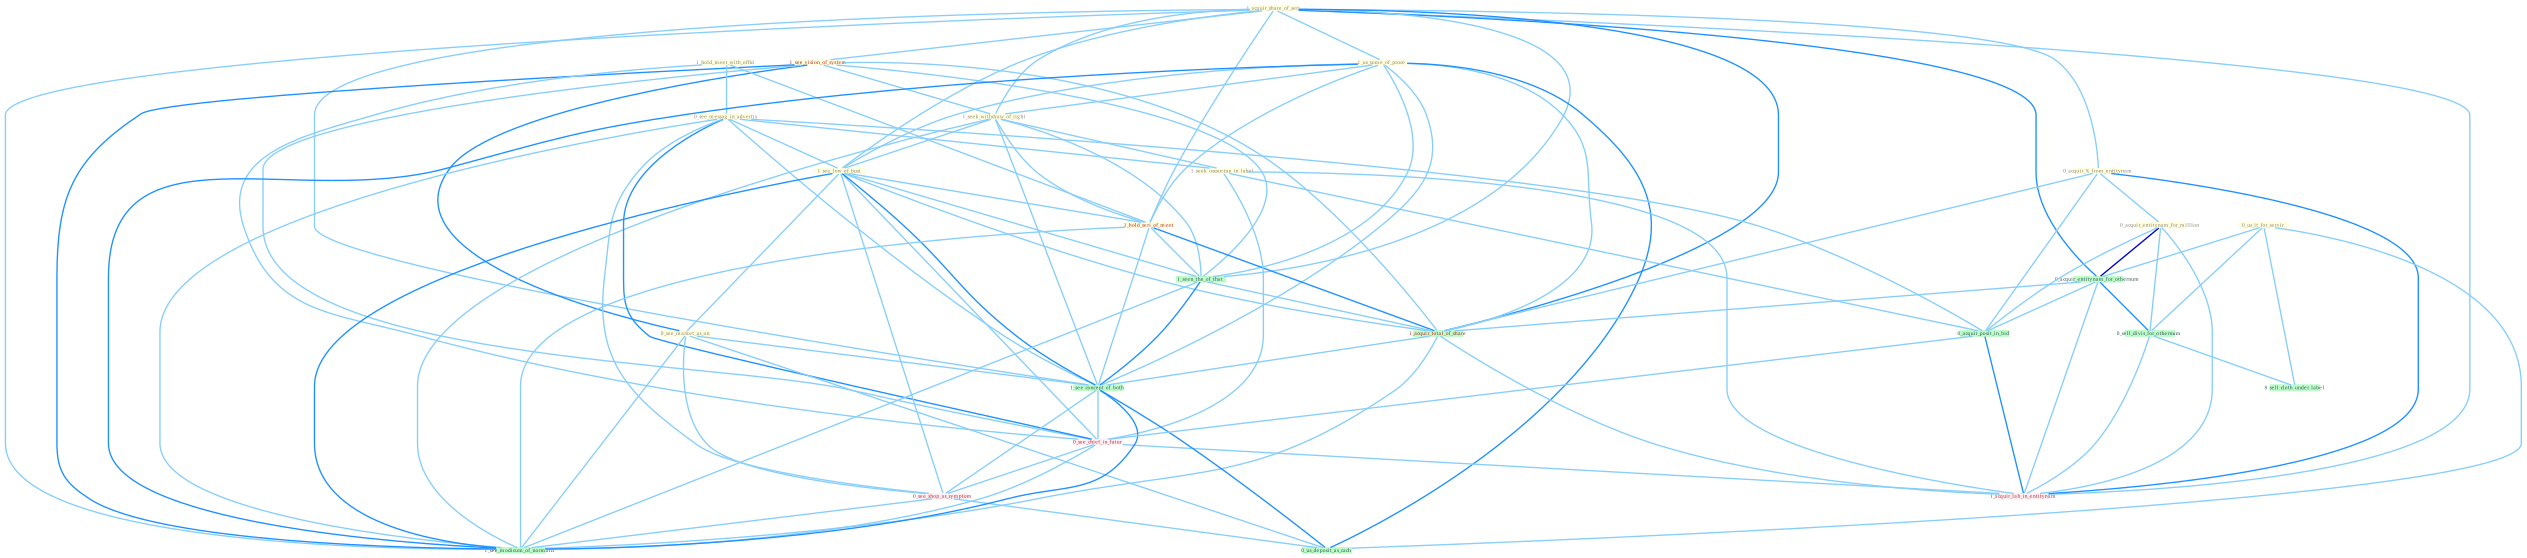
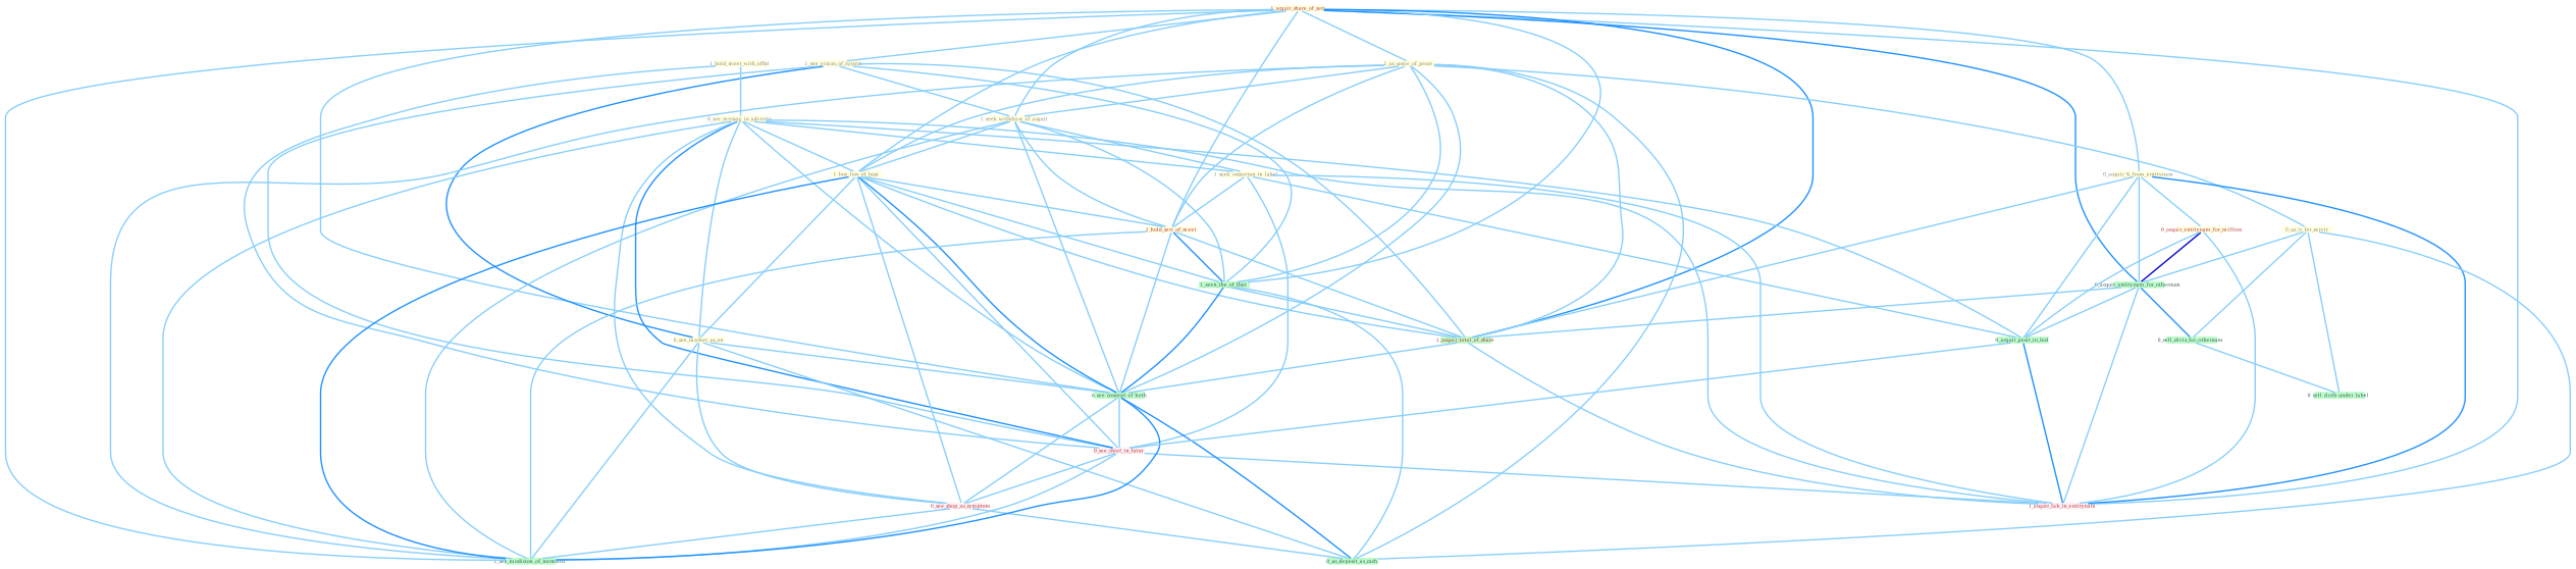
  graph {
    fontname="PT Serif"
    node [color="#ffffe0" fixedsize=true fontcolor="#8b7d6b" fontname="PT Serif" fontsize=4 shape=polygon style=filled]
    edge [color="#87cefa" fontname="PT Serif" w=1]
-   "1_acquir_share_of_seri " [height=.06 width=.5]
-   "1_see_vision_of_system " [fontcolor="#b22222" height=.06 width=.5]
+   "1_acquir_share_of_seri " [fontcolor="#b22222" height=.06 width=.5]
+   "1_see_vision_of_system " [height=.06 width=.5]
    "1_hold_meet_with_offici " [height=.06 width=.5]
    "1_us_some_of_proce " [height=.06 width=.5]
    "0_acquir_%_from_entitynam " [height=.06 width=.5]
-   "1_seek_withdraw_of_right " [height=.06 width=.5]
+   "1_seek_withdraw_of_right " [height=.06 width=.5 label="1_seek_withdraw_of_acquir"]
    "0_see_messag_in_advertis " [height=.06 width=.5]
    "0_us_it_for_servic " [height=.06 width=.5]
-   "1_see_low_of_busi " [height=.06 width=.5]
+   "1_see_low_of_busi " [height=.06 width=.5 label="1_low_low_of_busi"]
    "1_hold_seri_of_meet " [fontcolor="#b22222" height=.06 width=.5]
-   "0_acquir_entitynam_for_million " [height=.06 width=.5]
+   "0_acquir_entitynam_for_million " [fontcolor="#b22222" height=.06 width=.5]
    n12 [height=.06 label="1_seek_opportun_in_label" width=.5]
    "0_see_market_as_on " [height=.06 width=.5]
    "0_see_chief_in_futur " [color="#fff0f5" fontcolor="#b22222" height=.06 width=.5]
    "0_see_shop_as_symptom " [color="#fff0f5" fontcolor="#b22222" height=.06 width=.5]
    "1_acquir_lab_in_entitynam " [color="#fff0f5" fontcolor="#b22222" height=.06 width=.5]
    "0_acquir_entitynam_for_othernum " [color="#BDFCC9" fontcolor="#2f4f4f" height=.06 width=.5]
    "1_seen_the_of_that " [color="#BDFCC9" fontcolor="#2f4f4f" height=.06 width=.5]
    "1_acquir_total_of_share " [color="#BDFCC9" fontcolor="#b22222" height=.06 width=.5]
-   "1_see_concept_of_both " [color="#BDFCC9" fontcolor="#2f4f4f" height=.06 width=.5]
+   "1_see_concept_of_both " [color="#BDFCC9" fontcolor="#2f4f4f" height=.06 width=.5 label="6_see_concept_of_both"]
    "1_see_modicum_of_normalci " [color="#BDFCC9" fontcolor="#2f4f4f" height=.06 width=.5]
    "0_us_deposit_as_cach " [color="#BDFCC9" fontcolor="#2f4f4f" height=.06 width=.5]
    "0_acquir_posit_in_bid " [color="#BDFCC9" fontcolor="#2f4f4f" height=.06 width=.5]
    "0_sell_divis_for_othernum " [color="#BDFCC9" fontcolor="#2f4f4f" height=.06 width=.5]
-   "0_sell_cloth_under_label " [color="#BDFCC9" fontcolor="#2f4f4f" height=.06 width=.5 label="8_sell_cloth_under_label"]
+   "0_sell_cloth_under_label " [color="#BDFCC9" fontcolor="#2f4f4f" height=.06 width=.5]
    subgraph sub_1 {
      "1_acquir_share_of_seri "
      "1_see_vision_of_system "
      "1_hold_meet_with_offici "
      "1_us_some_of_proce "
      "0_acquir_%_from_entitynam "
      "1_seek_withdraw_of_right "
      "0_see_messag_in_advertis "
      "0_us_it_for_servic "
      "1_see_low_of_busi "
      "1_hold_seri_of_meet "
      "0_acquir_entitynam_for_million "
      n12
      "0_see_market_as_on "
    }
    subgraph sub_2 {
      "0_see_chief_in_futur "
      "0_see_shop_as_symptom "
      "1_acquir_lab_in_entitynam "
    }
    "1_acquir_share_of_seri " -- "1_see_vision_of_system "
    "1_acquir_share_of_seri " -- "1_us_some_of_proce "
    "1_acquir_share_of_seri " -- "0_acquir_%_from_entitynam "
    "1_acquir_share_of_seri " -- "1_seek_withdraw_of_right "
    "1_acquir_share_of_seri " -- "1_see_low_of_busi "
    "1_acquir_share_of_seri " -- "1_hold_seri_of_meet "
    "1_acquir_share_of_seri " -- "1_acquir_lab_in_entitynam "
    "1_acquir_share_of_seri " -- "0_acquir_entitynam_for_othernum " [color="#1e90ff"]
    "1_acquir_share_of_seri " -- "1_seen_the_of_that "
    "1_acquir_share_of_seri " -- "1_acquir_total_of_share " [color="#1e90ff" w=2]
    "1_acquir_share_of_seri " -- "1_see_concept_of_both "
    "1_acquir_share_of_seri " -- "1_see_modicum_of_normalci "
    "1_see_vision_of_system " -- "1_seek_withdraw_of_right "
    "1_see_vision_of_system " -- "0_see_market_as_on " [color="#1e90ff"]
    "1_see_vision_of_system " -- "0_see_chief_in_futur "
    "1_see_vision_of_system " -- "1_seen_the_of_that "
    "1_see_vision_of_system " -- "1_acquir_total_of_share "
-   "1_see_vision_of_system " -- "1_see_modicum_of_normalci " [color="#1e90ff" w=2]
    "1_hold_meet_with_offici " -- "0_see_messag_in_advertis "
-   "1_hold_meet_with_offici " -- "1_hold_seri_of_meet "
+   n12 -- "1_hold_seri_of_meet "
    "1_hold_meet_with_offici " -- "0_see_chief_in_futur "
    "1_us_some_of_proce " -- "1_seek_withdraw_of_right "
+   "1_us_some_of_proce " -- "0_us_it_for_servic "
    "1_us_some_of_proce " -- "1_see_low_of_busi "
    "1_us_some_of_proce " -- "1_hold_seri_of_meet "
    "1_us_some_of_proce " -- "1_seen_the_of_that "
    "1_us_some_of_proce " -- "1_acquir_total_of_share "
    "1_us_some_of_proce " -- "1_see_concept_of_both "
-   "1_us_some_of_proce " -- "1_see_modicum_of_normalci " [color="#1e90ff"]
-   "1_us_some_of_proce " -- "0_us_deposit_as_cach " [color="#1e90ff"]
+   "1_us_some_of_proce " -- "1_see_modicum_of_normalci "
+   "1_us_some_of_proce " -- "0_us_deposit_as_cach "
    "0_acquir_%_from_entitynam " -- "0_acquir_entitynam_for_million "
    "0_acquir_%_from_entitynam " -- "1_acquir_lab_in_entitynam " [color="#1e90ff" w=2]
+   "0_acquir_%_from_entitynam " -- "0_acquir_entitynam_for_othernum "
    "0_acquir_%_from_entitynam " -- "1_acquir_total_of_share "
    "0_acquir_%_from_entitynam " -- "0_acquir_posit_in_bid "
    "1_seek_withdraw_of_right " -- "1_see_low_of_busi "
    "1_seek_withdraw_of_right " -- "1_hold_seri_of_meet "
    "1_seek_withdraw_of_right " -- n12
    "1_seek_withdraw_of_right " -- "1_seen_the_of_that "
    "1_seek_withdraw_of_right " -- "1_see_concept_of_both "
    "1_seek_withdraw_of_right " -- "1_see_modicum_of_normalci "
    "0_see_messag_in_advertis " -- "1_see_low_of_busi "
    "0_see_messag_in_advertis " -- n12
+   "0_see_messag_in_advertis " -- "0_see_market_as_on "
    "0_see_messag_in_advertis " -- "0_see_chief_in_futur " [color="#1e90ff" w=2]
    "0_see_messag_in_advertis " -- "0_see_shop_as_symptom "
-   "0_sell_divis_for_othernum " -- "1_acquir_lab_in_entitynam "
+   "0_see_messag_in_advertis " -- "1_acquir_lab_in_entitynam "
    "0_see_messag_in_advertis " -- "1_see_concept_of_both "
    "0_see_messag_in_advertis " -- "1_see_modicum_of_normalci "
    "0_see_messag_in_advertis " -- "0_acquir_posit_in_bid "
    "0_us_it_for_servic " -- "0_acquir_entitynam_for_othernum "
    "0_us_it_for_servic " -- "0_us_deposit_as_cach "
    "0_us_it_for_servic " -- "0_sell_divis_for_othernum "
    "0_us_it_for_servic " -- "0_sell_cloth_under_label "
    "1_see_low_of_busi " -- "1_hold_seri_of_meet "
    "1_see_low_of_busi " -- "0_see_market_as_on "
    "1_see_low_of_busi " -- "0_see_chief_in_futur "
    "1_see_low_of_busi " -- "0_see_shop_as_symptom "
    "1_see_low_of_busi " -- "1_seen_the_of_that "
    "1_see_low_of_busi " -- "1_acquir_total_of_share "
    "1_see_low_of_busi " -- "1_see_concept_of_both " [color="#1e90ff" w=2]
    "1_see_low_of_busi " -- "1_see_modicum_of_normalci " [color="#1e90ff" w=2]
-   "1_hold_seri_of_meet " -- "1_seen_the_of_that "
-   "1_hold_seri_of_meet " -- "1_acquir_total_of_share " [color="#1e90ff"]
+   "1_hold_seri_of_meet " -- "1_seen_the_of_that " [color="#1e90ff"]
+   "1_hold_seri_of_meet " -- "1_acquir_total_of_share "
    "1_hold_seri_of_meet " -- "1_see_concept_of_both "
    "1_hold_seri_of_meet " -- "1_see_modicum_of_normalci "
    "0_acquir_entitynam_for_million " -- "1_acquir_lab_in_entitynam "
    "0_acquir_entitynam_for_million " -- "0_acquir_entitynam_for_othernum " [color="#0000cd" w=3]
    "0_acquir_entitynam_for_million " -- "0_acquir_posit_in_bid "
-   "0_acquir_entitynam_for_million " -- "0_sell_divis_for_othernum "
    n12 -- "0_see_chief_in_futur "
    n12 -- "1_acquir_lab_in_entitynam "
    n12 -- "0_acquir_posit_in_bid "
    "0_see_market_as_on " -- "0_see_shop_as_symptom " [w=2]
    "0_see_market_as_on " -- "1_see_concept_of_both "
    "0_see_market_as_on " -- "1_see_modicum_of_normalci "
    "0_see_market_as_on " -- "0_us_deposit_as_cach "
    "0_see_chief_in_futur " -- "0_see_shop_as_symptom "
    "0_see_chief_in_futur " -- "1_acquir_lab_in_entitynam "
    "0_see_chief_in_futur " -- "1_see_modicum_of_normalci "
    "0_see_shop_as_symptom " -- "1_see_modicum_of_normalci "
    "0_see_shop_as_symptom " -- "0_us_deposit_as_cach "
    "0_acquir_entitynam_for_othernum " -- "1_acquir_lab_in_entitynam "
    "0_acquir_entitynam_for_othernum " -- "1_acquir_total_of_share "
    "0_acquir_entitynam_for_othernum " -- "0_acquir_posit_in_bid "
    "0_acquir_entitynam_for_othernum " -- "0_sell_divis_for_othernum " [color="#1e90ff" w=2]
    "1_seen_the_of_that " -- "1_acquir_total_of_share "
    "1_seen_the_of_that " -- "1_see_concept_of_both " [color="#1e90ff"]
-   "1_seen_the_of_that " -- "1_see_modicum_of_normalci "
+   "1_seen_the_of_that " -- "0_us_deposit_as_cach "
    "1_acquir_total_of_share " -- "1_acquir_lab_in_entitynam "
    "1_acquir_total_of_share " -- "1_see_concept_of_both "
-   "1_acquir_total_of_share " -- "1_see_modicum_of_normalci "
    "1_see_concept_of_both " -- "0_see_chief_in_futur "
    "1_see_concept_of_both " -- "0_see_shop_as_symptom "
    "1_see_concept_of_both " -- "1_see_modicum_of_normalci " [color="#1e90ff" w=2]
    "0_us_deposit_as_cach " -- "1_see_concept_of_both " [color="#1e90ff" w=2]
    "0_acquir_posit_in_bid " -- "0_see_chief_in_futur "
    "0_acquir_posit_in_bid " -- "1_acquir_lab_in_entitynam " [color="#1e90ff" w=2]
    "0_sell_divis_for_othernum " -- "0_sell_cloth_under_label "
  }
